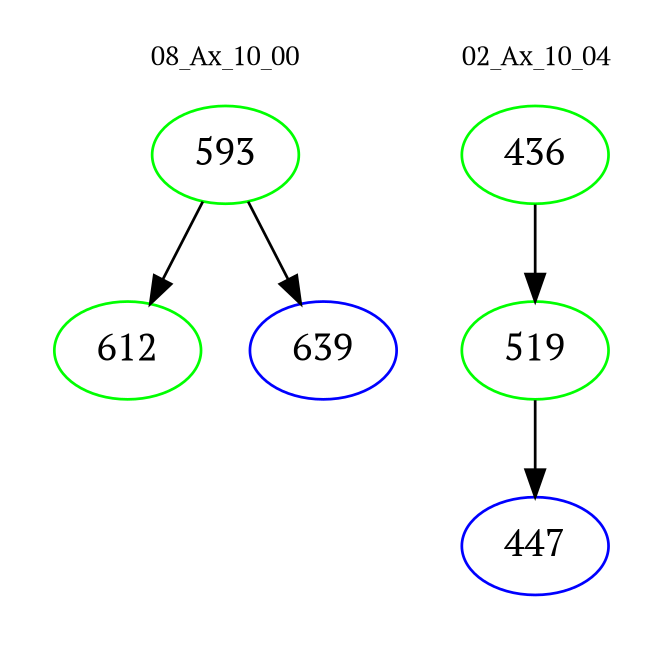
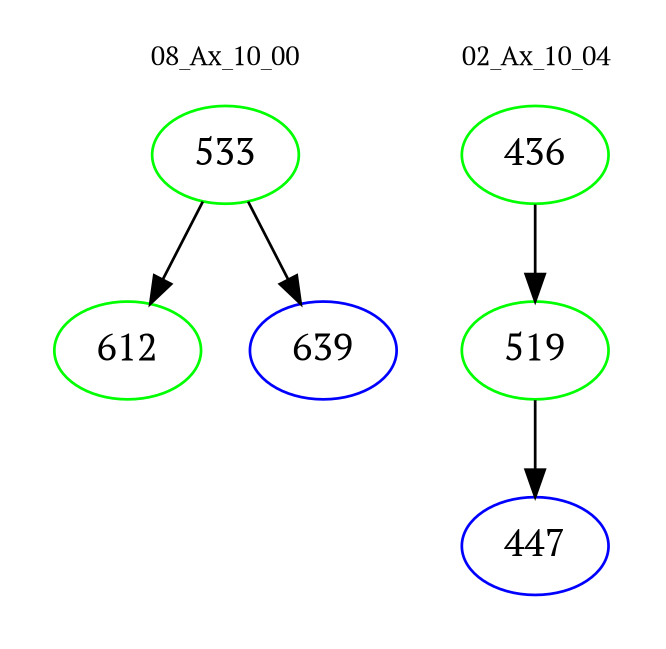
  digraph {
    fontname="PT Serif"
    node [color=green fontname="PT Serif"]
    edge [color=black fontname="PT Serif"]
    n1 [label=612]
-   n2 [label=593]
+   n2 [label=533]
    n3 [color=blue label=639]
    n4 [label=436]
    n5 [label=519]
    n6 [color=blue label=447]
    subgraph cluster_1 {
      color=white
      fontsize=10
      label="08_Ax_10_00"
      n1
      n2
      n3
    }
    subgraph cluster_2 {
      color=white
      fontsize=10
      label="02_Ax_10_04"
      n4
      n5
      n6
    }
    n2 -> n1
    n2 -> n3
    n4 -> n5
    n5 -> n6
  }
